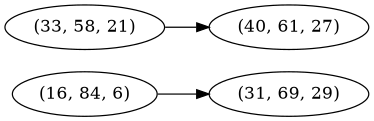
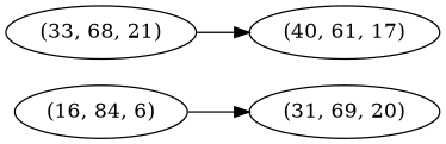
  digraph {
    rankdir=LR
    "(16, 84, 6)"
-   "(31, 69, 20)" [label="(31, 69, 29)"]
-   "(33, 68, 21)" [label="(33, 58, 21)"]
-   "(40, 61, 27)"
+   "(31, 69, 20)"
+   "(33, 68, 21)"
+   "(40, 61, 27)" [label="(40, 61, 17)"]
    "(16, 84, 6)" -> "(31, 69, 20)"
    "(33, 68, 21)" -> "(40, 61, 27)"
  }
